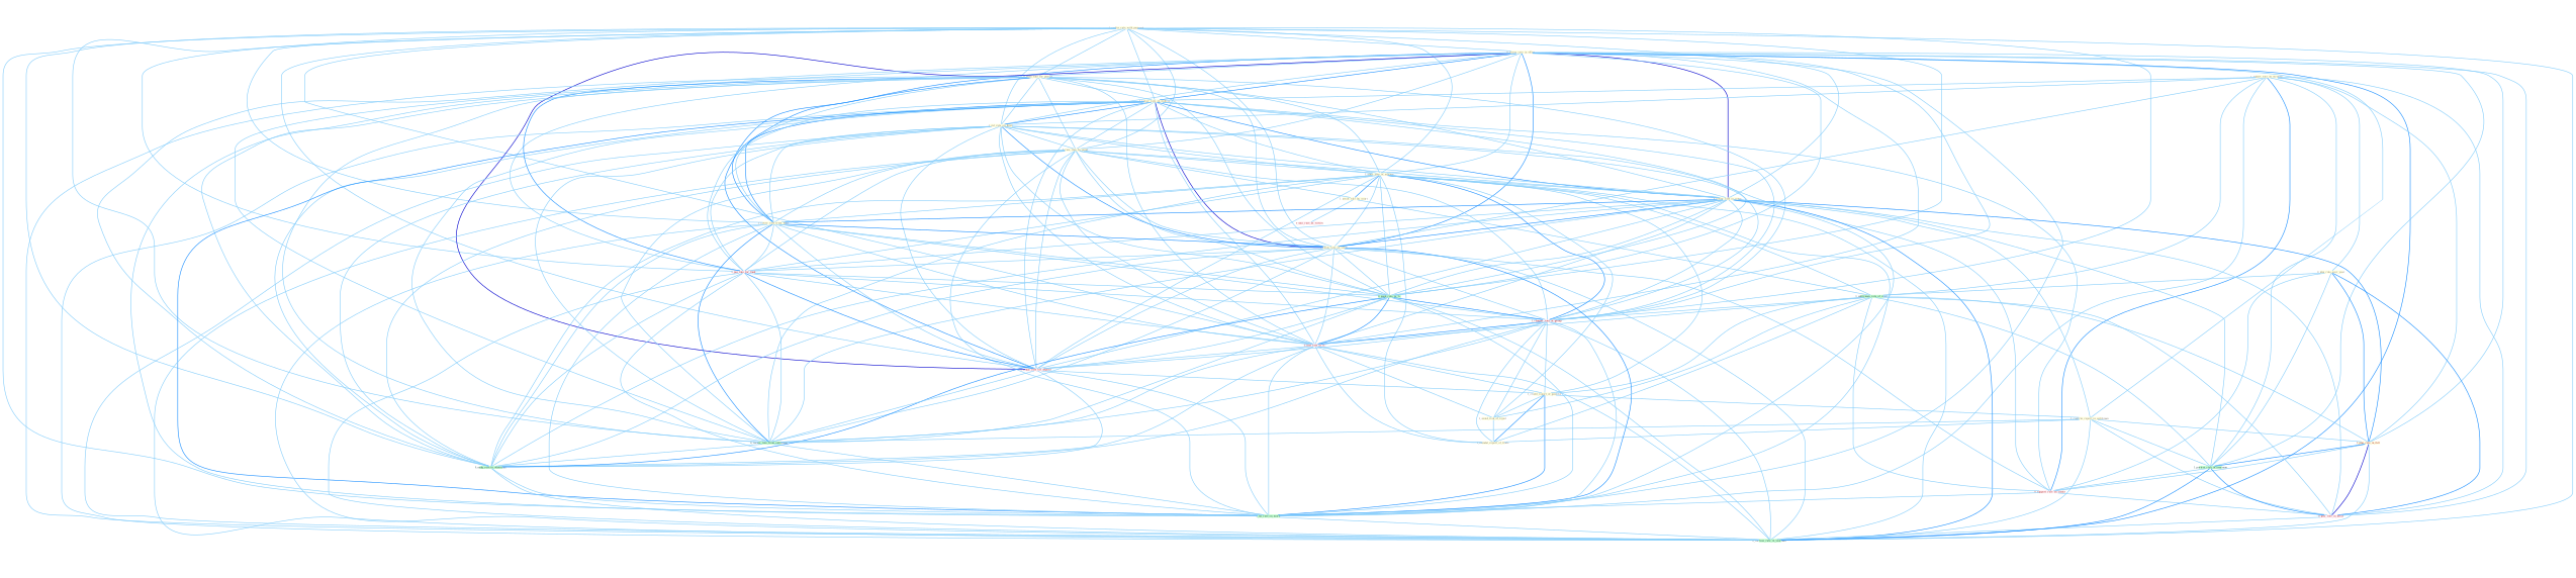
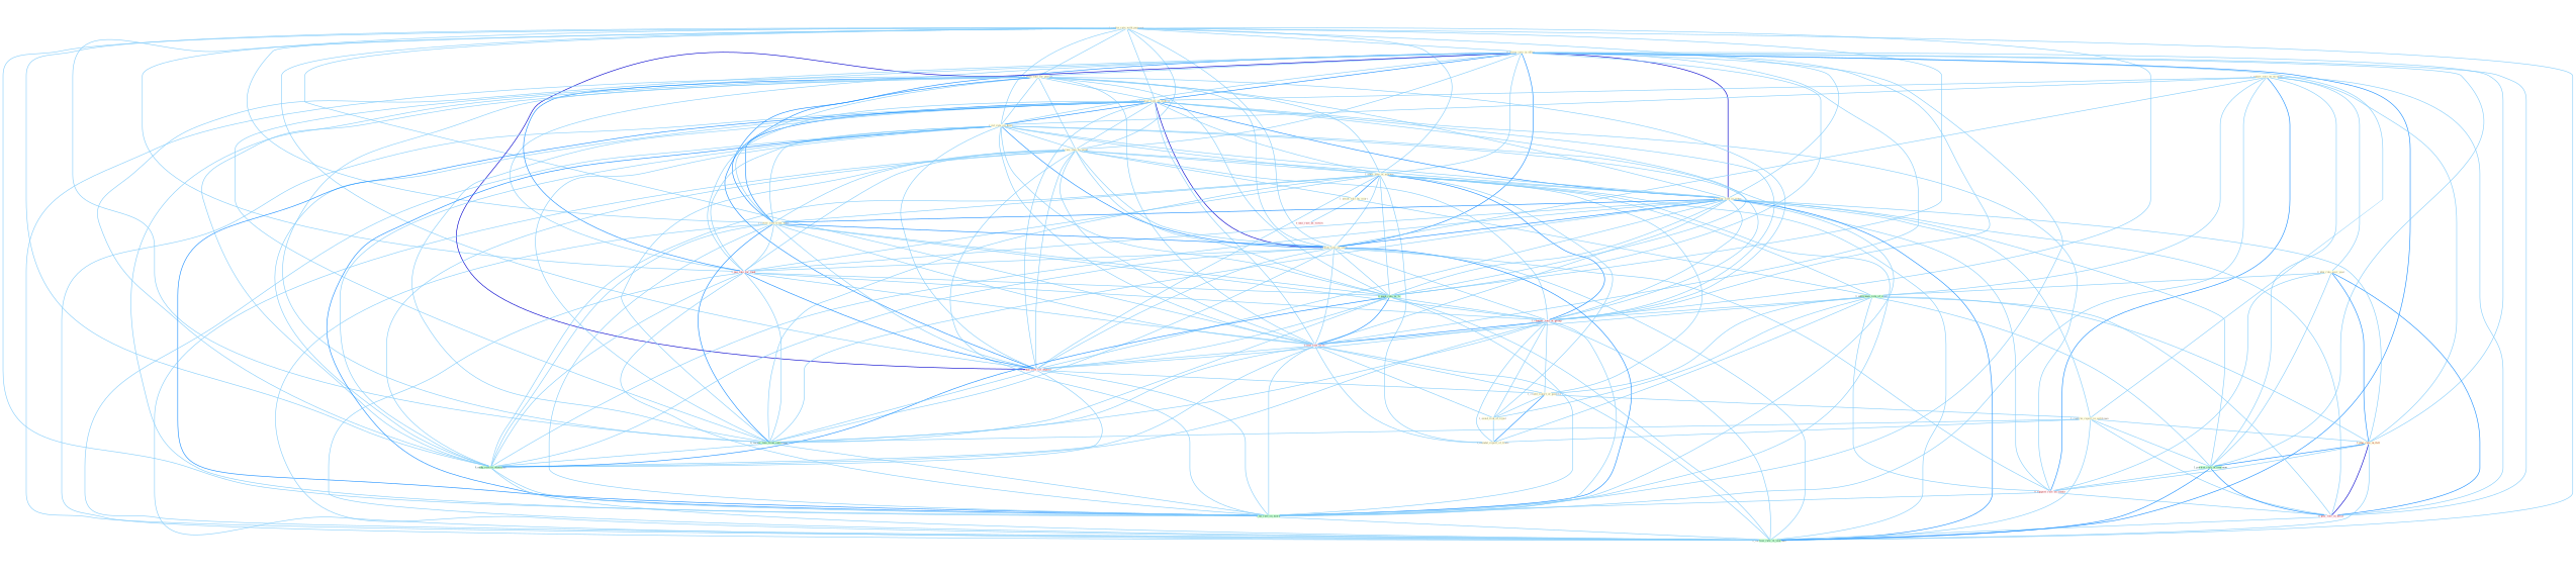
  graph {
    node [color="#ffffe0" fixedsize=true fontcolor="#8b7d6b" fontsize=4 shape=polygon style=filled]
    edge [color="#87cefa" w=1]
    "0_confus_rate_with_payment " [height=.06 width=.5]
    "0_lower_rate_in_effort " [height=.06 width=.5]
    "1_credit_report_of_genocid " [height=.06 width=.5]
    n4 [height=.06 label="1_report_role_on_strategi" width=.5]
    "0_plai_role_over_year " [height=.06 width=.5]
    "0_earn_rate_for_period " [height=.06 width=.5]
    "1_lower_rate_on_million " [height=.06 width=.5]
    "1_await_rule_by_court " [height=.06 width=.5]
    "1_avoid_risk_of_reject " [height=.06 width=.5]
    "0_cut_rate_on_them " [height=.06 width=.5]
    "0_rais_rate_by_point " [height=.06 width=.5]
    "1_alter_rate_of_increas " [height=.06 width=.5]
    "0_lower_rate_in_come " [height=.06 width=.5]
    "1_confirm_report_in_entitynam " [height=.06 width=.5]
    "1_plai_role_in_fall " [fontcolor="#b22222" height=.06 width=.5]
    "0_lower_rate_from_hold " [height=.06 width=.5]
    n17 [height=.06 label="1_stock_rate_on_stock" width=.5]
    "1_mandat_report_of_trade " [height=.06 width=.5]
    "1_pai_rate_for_fund " [color="#fff0f5" fontcolor="#b22222" height=.06 width=.5]
    "1_compar_rate_of_group " [color="#fff0f5" fontcolor="#b22222" height=.06 width=.5]
    "0_support_role_on_condit " [color="#fff0f5" fontcolor="#b22222" height=.06 width=.5]
    "1_had_rate_of_% " [color="#fff0f5" fontcolor="#b22222" height=.06 width=.5]
    "0_hail_rule_as_victori " [color="#fff0f5" fontcolor="#b22222" height=.06 width=.5]
    "1_reduc_rate_for_deposit " [color="#fff0f5" fontcolor="#b22222" height=.06 width=.5]
    "0_plai_role_in_decis " [color="#fff0f5" fontcolor="#b22222" height=.06 width=.5]
    "0_push_rate_to_% " [color="#BDFCC9" fontcolor="#2f4f4f" height=.06 width=.5]
    "0_receiv_rate_from_entitynam " [color="#BDFCC9" fontcolor="#2f4f4f" height=.06 width=.5]
    "0_nudg_rate_to_othernum " [color="#BDFCC9" fontcolor="#2f4f4f" height=.06 width=.5]
    "0_ha_rate_on_morn " [color="#BDFCC9" fontcolor="#2f4f4f" height=.06 width=.5]
    "0_increas_rate_in_yearnum " [color="#BDFCC9" fontcolor="#2f4f4f" height=.06 width=.5]
    n31 [color="#BDFCC9" fontcolor="#2f4f4f" height=.06 label="1_portrai_risk_in_yearnum" width=.5]
    "1_entitynam_role_of_court " [color="#BDFCC9" fontcolor="#2f4f4f" height=.06 width=.5]
    subgraph sub_1 {
      "0_confus_rate_with_payment "
      "0_lower_rate_in_effort "
      "1_credit_report_of_genocid "
      n4
      "0_plai_role_over_year "
      "0_earn_rate_for_period "
      "1_lower_rate_on_million "
      "1_await_rule_by_court "
      "1_avoid_risk_of_reject "
      "0_cut_rate_on_them "
      "0_rais_rate_by_point "
      "1_alter_rate_of_increas "
      "0_lower_rate_in_come "
      "1_confirm_report_in_entitynam "
      "1_plai_role_in_fall "
      "0_lower_rate_from_hold "
      n17
      "1_mandat_report_of_trade "
    }
    subgraph sub_2 {
      "1_pai_rate_for_fund "
      "1_compar_rate_of_group "
      "0_support_role_on_condit "
      "1_had_rate_of_% "
      "0_hail_rule_as_victori "
      "1_reduc_rate_for_deposit "
      "0_plai_role_in_decis "
    }
    "0_confus_rate_with_payment " -- "0_lower_rate_in_effort "
    "0_confus_rate_with_payment " -- "0_earn_rate_for_period "
    "0_confus_rate_with_payment " -- "1_lower_rate_on_million "
    "0_confus_rate_with_payment " -- "0_cut_rate_on_them "
    "0_confus_rate_with_payment " -- "0_rais_rate_by_point "
    "0_confus_rate_with_payment " -- "1_alter_rate_of_increas "
    "0_confus_rate_with_payment " -- "0_lower_rate_in_come "
    "0_confus_rate_with_payment " -- "0_lower_rate_from_hold "
    "0_confus_rate_with_payment " -- n17
    "0_confus_rate_with_payment " -- "1_pai_rate_for_fund "
    "0_confus_rate_with_payment " -- "1_compar_rate_of_group "
    "0_confus_rate_with_payment " -- "1_had_rate_of_% "
    "0_confus_rate_with_payment " -- "1_reduc_rate_for_deposit "
    "0_confus_rate_with_payment " -- "0_push_rate_to_% "
    "0_confus_rate_with_payment " -- "0_receiv_rate_from_entitynam "
    "0_confus_rate_with_payment " -- "0_nudg_rate_to_othernum "
    "0_confus_rate_with_payment " -- "0_ha_rate_on_morn "
    "0_confus_rate_with_payment " -- "0_increas_rate_in_yearnum "
    "0_lower_rate_in_effort " -- "0_earn_rate_for_period "
    "0_lower_rate_in_effort " -- "1_lower_rate_on_million " [color="#1e90ff" w=2]
    "0_lower_rate_in_effort " -- "0_cut_rate_on_them "
    "0_lower_rate_in_effort " -- "0_rais_rate_by_point "
    "0_lower_rate_in_effort " -- "1_alter_rate_of_increas "
    "0_lower_rate_in_effort " -- "0_lower_rate_in_come " [color="#0000cd" w=3]
    "0_lower_rate_in_effort " -- "1_confirm_report_in_entitynam "
    "0_lower_rate_in_effort " -- "1_plai_role_in_fall "
    "0_lower_rate_in_effort " -- "0_lower_rate_from_hold " [color="#1e90ff" w=2]
    "0_lower_rate_in_effort " -- n17 [color="#1e90ff" w=2]
    "0_lower_rate_in_effort " -- "1_pai_rate_for_fund "
    "0_lower_rate_in_effort " -- "1_compar_rate_of_group "
    "0_lower_rate_in_effort " -- "1_had_rate_of_% "
    "0_lower_rate_in_effort " -- "1_reduc_rate_for_deposit " [color="#0000cd"]
    "0_lower_rate_in_effort " -- "0_plai_role_in_decis "
    "0_lower_rate_in_effort " -- "0_push_rate_to_% "
    "0_lower_rate_in_effort " -- "0_receiv_rate_from_entitynam "
    "0_lower_rate_in_effort " -- "0_nudg_rate_to_othernum "
    "0_lower_rate_in_effort " -- "0_ha_rate_on_morn "
    "0_lower_rate_in_effort " -- "0_increas_rate_in_yearnum " [color="#1e90ff" w=2]
    "0_lower_rate_in_effort " -- n31
    "1_credit_report_of_genocid " -- "1_avoid_risk_of_reject "
    "1_credit_report_of_genocid " -- "1_alter_rate_of_increas "
    "1_credit_report_of_genocid " -- "1_confirm_report_in_entitynam "
    "1_credit_report_of_genocid " -- "1_mandat_report_of_trade " [color="#1e90ff" w=2]
    "1_credit_report_of_genocid " -- "1_compar_rate_of_group "
    "1_credit_report_of_genocid " -- "1_had_rate_of_% "
    "1_credit_report_of_genocid " -- "1_entitynam_role_of_court "
    n4 -- "0_plai_role_over_year "
    n4 -- "1_lower_rate_on_million "
    n4 -- "0_cut_rate_on_them "
    n4 -- "1_plai_role_in_fall "
    n4 -- n17
    n4 -- "0_support_role_on_condit " [color="#1e90ff" w=2]
    n4 -- "0_plai_role_in_decis "
    n4 -- "0_ha_rate_on_morn "
    n4 -- n31
    n4 -- "1_entitynam_role_of_court "
    "0_plai_role_over_year " -- "1_plai_role_in_fall " [color="#1e90ff" w=2]
    "0_plai_role_over_year " -- "0_support_role_on_condit "
    "0_plai_role_over_year " -- "0_plai_role_in_decis " [color="#1e90ff" w=2]
    "0_plai_role_over_year " -- n31
    "0_plai_role_over_year " -- "1_entitynam_role_of_court "
    "0_earn_rate_for_period " -- "1_lower_rate_on_million "
    "0_earn_rate_for_period " -- "0_cut_rate_on_them "
    "0_earn_rate_for_period " -- "0_rais_rate_by_point "
    "0_earn_rate_for_period " -- "1_alter_rate_of_increas "
    "0_earn_rate_for_period " -- "0_lower_rate_in_come "
    "0_earn_rate_for_period " -- "0_lower_rate_from_hold "
    "0_earn_rate_for_period " -- n17
    "0_earn_rate_for_period " -- "1_pai_rate_for_fund " [color="#1e90ff" w=2]
    "0_earn_rate_for_period " -- "1_compar_rate_of_group "
    "0_earn_rate_for_period " -- "1_had_rate_of_% "
    "0_earn_rate_for_period " -- "1_reduc_rate_for_deposit " [color="#1e90ff" w=2]
    "0_earn_rate_for_period " -- "0_push_rate_to_% "
    "0_earn_rate_for_period " -- "0_receiv_rate_from_entitynam "
    "0_earn_rate_for_period " -- "0_nudg_rate_to_othernum "
    "0_earn_rate_for_period " -- "0_ha_rate_on_morn "
    "0_earn_rate_for_period " -- "0_increas_rate_in_yearnum "
    "1_lower_rate_on_million " -- "0_cut_rate_on_them " [color="#1e90ff" w=2]
    "1_lower_rate_on_million " -- "0_rais_rate_by_point "
    "1_lower_rate_on_million " -- "1_alter_rate_of_increas "
    "1_lower_rate_on_million " -- "0_lower_rate_in_come " [color="#1e90ff" w=2]
    "1_lower_rate_on_million " -- "0_lower_rate_from_hold " [color="#1e90ff" w=2]
    "1_lower_rate_on_million " -- n17 [color="#0000cd" w=3]
    "1_lower_rate_on_million " -- "1_pai_rate_for_fund "
    "1_lower_rate_on_million " -- "1_compar_rate_of_group "
    "1_lower_rate_on_million " -- "0_support_role_on_condit "
    "1_lower_rate_on_million " -- "1_had_rate_of_% "
    "1_lower_rate_on_million " -- "1_reduc_rate_for_deposit "
    "1_lower_rate_on_million " -- "0_push_rate_to_% "
    "1_lower_rate_on_million " -- "0_receiv_rate_from_entitynam "
    "1_lower_rate_on_million " -- "0_nudg_rate_to_othernum "
    "1_lower_rate_on_million " -- "0_ha_rate_on_morn " [color="#1e90ff" w=2]
    "1_lower_rate_on_million " -- "0_increas_rate_in_yearnum "
    "1_await_rule_by_court " -- "0_rais_rate_by_point "
    "1_await_rule_by_court " -- "0_hail_rule_as_victori "
    "1_await_rule_by_court " -- "1_entitynam_role_of_court "
    "1_avoid_risk_of_reject " -- "1_alter_rate_of_increas "
    "1_avoid_risk_of_reject " -- "1_mandat_report_of_trade "
    "1_avoid_risk_of_reject " -- "1_compar_rate_of_group "
    "1_avoid_risk_of_reject " -- "1_had_rate_of_% "
    "1_avoid_risk_of_reject " -- "1_entitynam_role_of_court "
    "0_cut_rate_on_them " -- "0_rais_rate_by_point "
    "0_cut_rate_on_them " -- "1_alter_rate_of_increas "
    "0_cut_rate_on_them " -- "0_lower_rate_in_come "
    "0_cut_rate_on_them " -- "0_lower_rate_from_hold "
    "0_cut_rate_on_them " -- n17 [color="#1e90ff" w=2]
    "0_cut_rate_on_them " -- "1_pai_rate_for_fund "
    "0_cut_rate_on_them " -- "1_compar_rate_of_group "
    "0_cut_rate_on_them " -- "0_support_role_on_condit "
    "0_cut_rate_on_them " -- "1_had_rate_of_% "
    "0_cut_rate_on_them " -- "1_reduc_rate_for_deposit "
    "0_cut_rate_on_them " -- "0_push_rate_to_% "
    "0_cut_rate_on_them " -- "0_receiv_rate_from_entitynam "
    "0_cut_rate_on_them " -- "0_nudg_rate_to_othernum "
-   "1_credit_report_of_genocid " -- "0_ha_rate_on_morn " [color="#1e90ff" w=2]
+   "0_cut_rate_on_them " -- "0_ha_rate_on_morn " [color="#1e90ff" w=2]
    "0_cut_rate_on_them " -- "0_increas_rate_in_yearnum "
    "0_rais_rate_by_point " -- "1_alter_rate_of_increas "
    "0_rais_rate_by_point " -- "0_lower_rate_in_come "
    "0_rais_rate_by_point " -- "0_lower_rate_from_hold "
    "0_rais_rate_by_point " -- n17
    "0_rais_rate_by_point " -- "1_pai_rate_for_fund "
    "0_rais_rate_by_point " -- "1_compar_rate_of_group "
    "0_rais_rate_by_point " -- "1_had_rate_of_% "
    "0_rais_rate_by_point " -- "1_reduc_rate_for_deposit "
    "0_rais_rate_by_point " -- "0_push_rate_to_% "
    "0_rais_rate_by_point " -- "0_receiv_rate_from_entitynam "
    "0_rais_rate_by_point " -- "0_nudg_rate_to_othernum "
    "0_rais_rate_by_point " -- "0_ha_rate_on_morn "
    "0_rais_rate_by_point " -- "0_increas_rate_in_yearnum "
    "1_alter_rate_of_increas " -- "1_await_rule_by_court " [color="#1e90ff" w=2]
    "1_alter_rate_of_increas " -- "0_lower_rate_in_come "
    "1_alter_rate_of_increas " -- "0_lower_rate_from_hold "
    "1_alter_rate_of_increas " -- n17
    "1_alter_rate_of_increas " -- "1_mandat_report_of_trade "
    "1_alter_rate_of_increas " -- "1_pai_rate_for_fund "
    "1_alter_rate_of_increas " -- "1_compar_rate_of_group " [color="#1e90ff" w=2]
    "1_alter_rate_of_increas " -- "1_reduc_rate_for_deposit "
    "1_alter_rate_of_increas " -- "0_push_rate_to_% "
    "1_alter_rate_of_increas " -- "0_receiv_rate_from_entitynam "
    "1_alter_rate_of_increas " -- "0_nudg_rate_to_othernum "
    "1_alter_rate_of_increas " -- "0_ha_rate_on_morn "
    "1_alter_rate_of_increas " -- "0_increas_rate_in_yearnum "
    "1_alter_rate_of_increas " -- "1_entitynam_role_of_court "
    "0_lower_rate_in_come " -- "1_confirm_report_in_entitynam "
-   "0_lower_rate_in_come " -- "1_plai_role_in_fall " [color="#1e90ff"]
+   "0_lower_rate_in_come " -- "1_plai_role_in_fall "
    "0_lower_rate_in_come " -- "0_lower_rate_from_hold " [color="#1e90ff" w=2]
    "0_lower_rate_in_come " -- n17 [color="#1e90ff" w=2]
    "0_lower_rate_in_come " -- "1_pai_rate_for_fund "
    "0_lower_rate_in_come " -- "1_compar_rate_of_group "
    "0_lower_rate_in_come " -- "1_had_rate_of_% "
    "0_lower_rate_in_come " -- "1_reduc_rate_for_deposit "
    "0_lower_rate_in_come " -- "0_plai_role_in_decis "
    "0_lower_rate_in_come " -- "0_push_rate_to_% "
    "0_lower_rate_in_come " -- "0_receiv_rate_from_entitynam "
    "0_lower_rate_in_come " -- "0_nudg_rate_to_othernum "
    "0_lower_rate_in_come " -- "0_ha_rate_on_morn "
    "0_lower_rate_in_come " -- "0_increas_rate_in_yearnum " [color="#1e90ff" w=2]
    "0_lower_rate_in_come " -- n31
    "1_confirm_report_in_entitynam " -- "1_plai_role_in_fall "
    "1_confirm_report_in_entitynam " -- "1_mandat_report_of_trade "
    "1_confirm_report_in_entitynam " -- "0_plai_role_in_decis "
    "1_confirm_report_in_entitynam " -- "0_receiv_rate_from_entitynam "
    "1_confirm_report_in_entitynam " -- "0_increas_rate_in_yearnum "
    "1_confirm_report_in_entitynam " -- n31
    "1_plai_role_in_fall " -- "0_support_role_on_condit "
    "1_plai_role_in_fall " -- "0_plai_role_in_decis " [color="#0000cd" w=3]
    "1_plai_role_in_fall " -- "0_increas_rate_in_yearnum "
    "1_plai_role_in_fall " -- n31 [color="#1e90ff" w=2]
    "1_plai_role_in_fall " -- "1_entitynam_role_of_court "
    "0_lower_rate_from_hold " -- n17 [color="#1e90ff" w=2]
    "0_lower_rate_from_hold " -- "1_pai_rate_for_fund "
    "0_lower_rate_from_hold " -- "1_compar_rate_of_group "
    "0_lower_rate_from_hold " -- "1_had_rate_of_% "
    "0_lower_rate_from_hold " -- "1_reduc_rate_for_deposit "
    "0_lower_rate_from_hold " -- "0_push_rate_to_% "
    "0_lower_rate_from_hold " -- "0_receiv_rate_from_entitynam " [color="#1e90ff" w=2]
    "0_lower_rate_from_hold " -- "0_nudg_rate_to_othernum "
    "0_lower_rate_from_hold " -- "0_ha_rate_on_morn "
    "0_lower_rate_from_hold " -- "0_increas_rate_in_yearnum "
    n17 -- "1_pai_rate_for_fund "
    n17 -- "1_compar_rate_of_group "
    n17 -- "0_support_role_on_condit "
    n17 -- "1_had_rate_of_% "
    n17 -- "1_reduc_rate_for_deposit "
    n17 -- "0_push_rate_to_% "
    n17 -- "0_receiv_rate_from_entitynam "
    n17 -- "0_nudg_rate_to_othernum "
    n17 -- "0_ha_rate_on_morn " [color="#1e90ff" w=2]
    n17 -- "0_increas_rate_in_yearnum "
    "1_mandat_report_of_trade " -- "1_compar_rate_of_group "
    "1_mandat_report_of_trade " -- "1_had_rate_of_% "
    "1_mandat_report_of_trade " -- "1_entitynam_role_of_court "
    "1_pai_rate_for_fund " -- "1_compar_rate_of_group "
    "1_pai_rate_for_fund " -- "1_had_rate_of_% "
    "1_pai_rate_for_fund " -- "1_reduc_rate_for_deposit " [color="#1e90ff" w=2]
    "1_pai_rate_for_fund " -- "0_push_rate_to_% "
    "1_pai_rate_for_fund " -- "0_receiv_rate_from_entitynam "
    "1_pai_rate_for_fund " -- "0_nudg_rate_to_othernum "
    "1_pai_rate_for_fund " -- "0_ha_rate_on_morn "
    "1_pai_rate_for_fund " -- "0_increas_rate_in_yearnum "
    "1_compar_rate_of_group " -- "1_had_rate_of_% " [color="#1e90ff" w=2]
    "1_compar_rate_of_group " -- "1_reduc_rate_for_deposit "
    "1_compar_rate_of_group " -- "0_nudg_rate_to_othernum "
    "1_compar_rate_of_group " -- "0_ha_rate_on_morn "
    "1_compar_rate_of_group " -- "0_increas_rate_in_yearnum "
    "0_support_role_on_condit " -- "0_plai_role_in_decis "
    "0_support_role_on_condit " -- "0_ha_rate_on_morn "
    "1_had_rate_of_% " -- "1_reduc_rate_for_deposit "
    "1_had_rate_of_% " -- "0_nudg_rate_to_othernum "
    "1_had_rate_of_% " -- "0_ha_rate_on_morn "
    "1_had_rate_of_% " -- "0_increas_rate_in_yearnum "
    "1_reduc_rate_for_deposit " -- "1_credit_report_of_genocid "
    "1_reduc_rate_for_deposit " -- "0_nudg_rate_to_othernum "
    "1_reduc_rate_for_deposit " -- "0_ha_rate_on_morn "
    "0_plai_role_in_decis " -- "0_increas_rate_in_yearnum "
-   "0_push_rate_to_% " -- "1_compar_rate_of_group " [color="#1e90ff"]
+   "0_push_rate_to_% " -- "1_compar_rate_of_group "
    "0_push_rate_to_% " -- "1_had_rate_of_% " [color="#1e90ff" w=2]
    "0_push_rate_to_% " -- "1_reduc_rate_for_deposit "
    "0_push_rate_to_% " -- "0_receiv_rate_from_entitynam "
    "0_push_rate_to_% " -- "0_nudg_rate_to_othernum " [color="#1e90ff" w=2]
    "0_push_rate_to_% " -- "0_ha_rate_on_morn "
    "0_push_rate_to_% " -- "0_increas_rate_in_yearnum "
    "0_receiv_rate_from_entitynam " -- "1_compar_rate_of_group "
    "0_receiv_rate_from_entitynam " -- "1_had_rate_of_% "
    "0_receiv_rate_from_entitynam " -- "1_reduc_rate_for_deposit "
    "0_receiv_rate_from_entitynam " -- "0_nudg_rate_to_othernum "
    "0_receiv_rate_from_entitynam " -- "0_ha_rate_on_morn "
    "0_nudg_rate_to_othernum " -- "0_ha_rate_on_morn "
    "0_nudg_rate_to_othernum " -- "0_increas_rate_in_yearnum "
    "0_ha_rate_on_morn " -- "0_increas_rate_in_yearnum "
    n31 -- "0_support_role_on_condit "
    n31 -- "0_plai_role_in_decis " [color="#1e90ff" w=2]
    n31 -- "0_increas_rate_in_yearnum " [color="#1e90ff" w=2]
    n31 -- "1_entitynam_role_of_court "
    "1_entitynam_role_of_court " -- "1_compar_rate_of_group "
    "1_entitynam_role_of_court " -- "0_support_role_on_condit "
    "1_entitynam_role_of_court " -- "1_had_rate_of_% "
    "1_entitynam_role_of_court " -- "0_plai_role_in_decis "
  }
